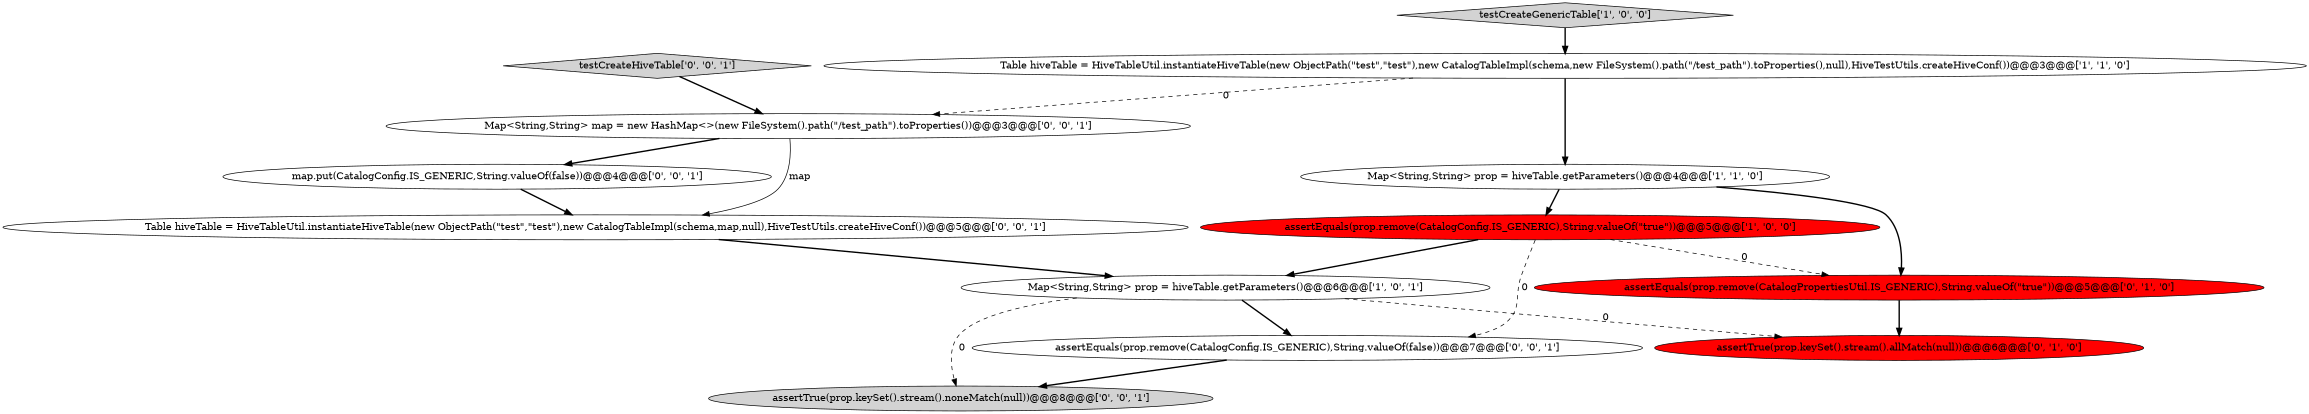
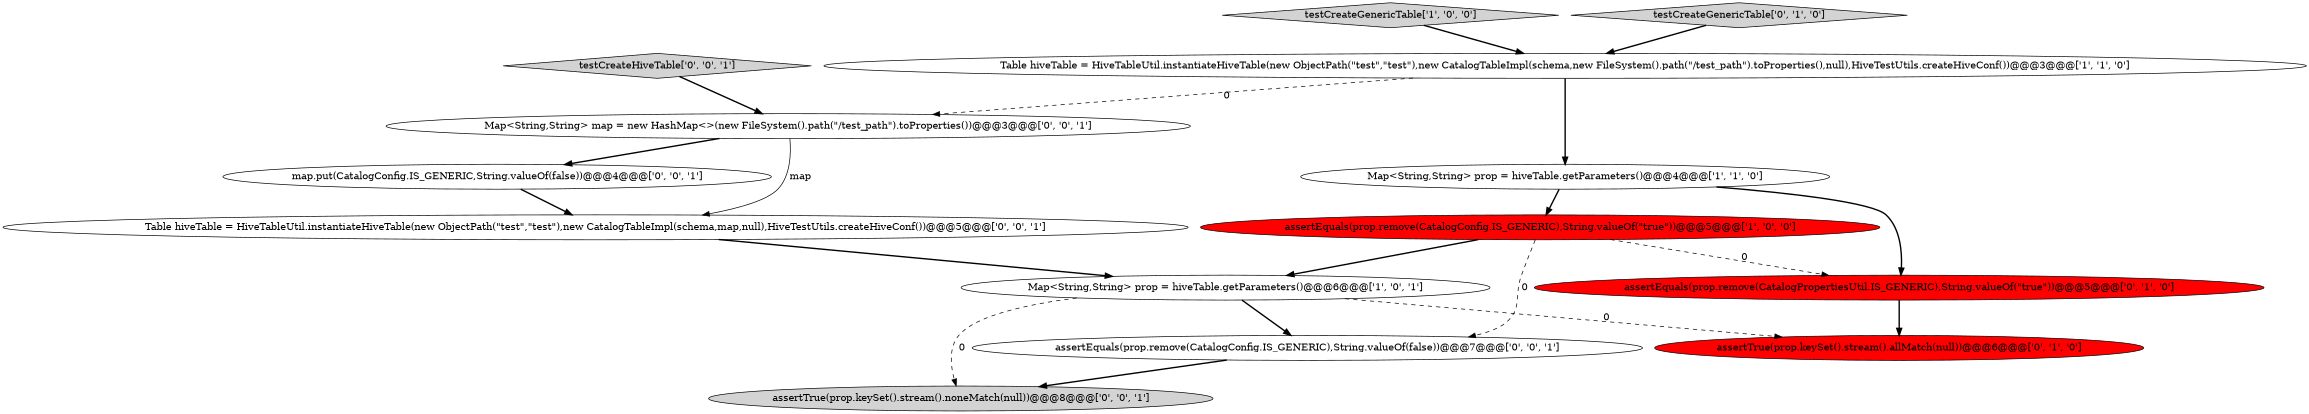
  digraph {
    node [fillcolor=white shape=ellipse style=filled]
    edge [style=bold]
    n1 [fillcolor=lightgray label="testCreateGenericTable['1', '0', '0']" shape=diamond]
    n2 [label="Table hiveTable = HiveTableUtil.instantiateHiveTable(new ObjectPath(\"test\",\"test\"),new CatalogTableImpl(schema,new FileSystem().path(\"/test_path\").toProperties(),null),HiveTestUtils.createHiveConf())@@@3@@@['1', '1', '0']"]
    n3 [fillcolor=red label="assertTrue(prop.keySet().stream().allMatch(null))@@@6@@@['0', '1', '0']"]
+   n4 [fillcolor=lightgray label="testCreateGenericTable['0', '1', '0']" shape=diamond]
    n5 [label="Map<String,String> prop = hiveTable.getParameters()@@@6@@@['1', '0', '1']"]
    n6 [label="assertEquals(prop.remove(CatalogConfig.IS_GENERIC),String.valueOf(false))@@@7@@@['0', '0', '1']"]
    n7 [fillcolor=lightgray label="assertTrue(prop.keySet().stream().noneMatch(null))@@@8@@@['0', '0', '1']"]
    n8 [fillcolor=red label="assertEquals(prop.remove(CatalogPropertiesUtil.IS_GENERIC),String.valueOf(\"true\"))@@@5@@@['0', '1', '0']"]
    n9 [fillcolor=lightgray label="testCreateHiveTable['0', '0', '1']" shape=diamond]
    n10 [label="Map<String,String> map = new HashMap<>(new FileSystem().path(\"/test_path\").toProperties())@@@3@@@['0', '0', '1']"]
    n11 [label="map.put(CatalogConfig.IS_GENERIC,String.valueOf(false))@@@4@@@['0', '0', '1']"]
    n12 [label="Table hiveTable = HiveTableUtil.instantiateHiveTable(new ObjectPath(\"test\",\"test\"),new CatalogTableImpl(schema,map,null),HiveTestUtils.createHiveConf())@@@5@@@['0', '0', '1']"]
    n13 [label="Map<String,String> prop = hiveTable.getParameters()@@@4@@@['1', '1', '0']"]
    n14 [fillcolor=red label="assertEquals(prop.remove(CatalogConfig.IS_GENERIC),String.valueOf(\"true\"))@@@5@@@['1', '0', '0']"]
    n1 -> n2
    n2 -> n10 [label=0 style=dashed]
    n2 -> n13
+   n4 -> n2
    n5 -> n3 [label=0 style=dashed]
    n5 -> n6
    n5 -> n7 [label=0 style=dashed]
    n6 -> n7
    n8 -> n3
    n9 -> n10
    n10 -> n11
    n10 -> n12 [label=map style=solid]
    n11 -> n12
    n12 -> n5
    n13 -> n8
    n13 -> n14
    n14 -> n5
    n14 -> n6 [label=0 style=dashed]
    n14 -> n8 [label=0 style=dashed]
  }
